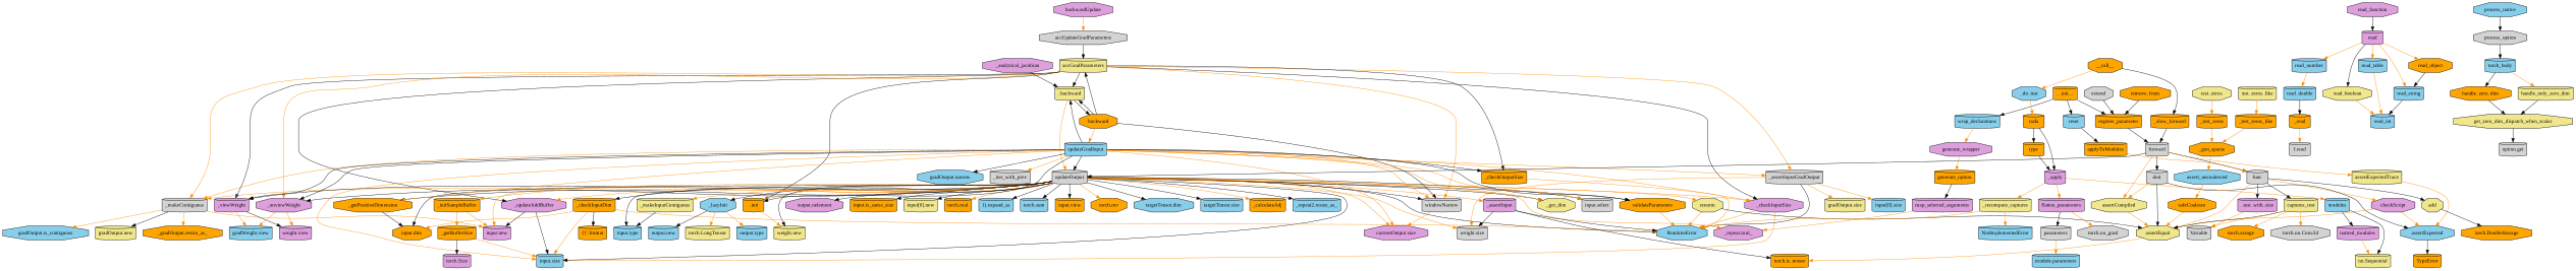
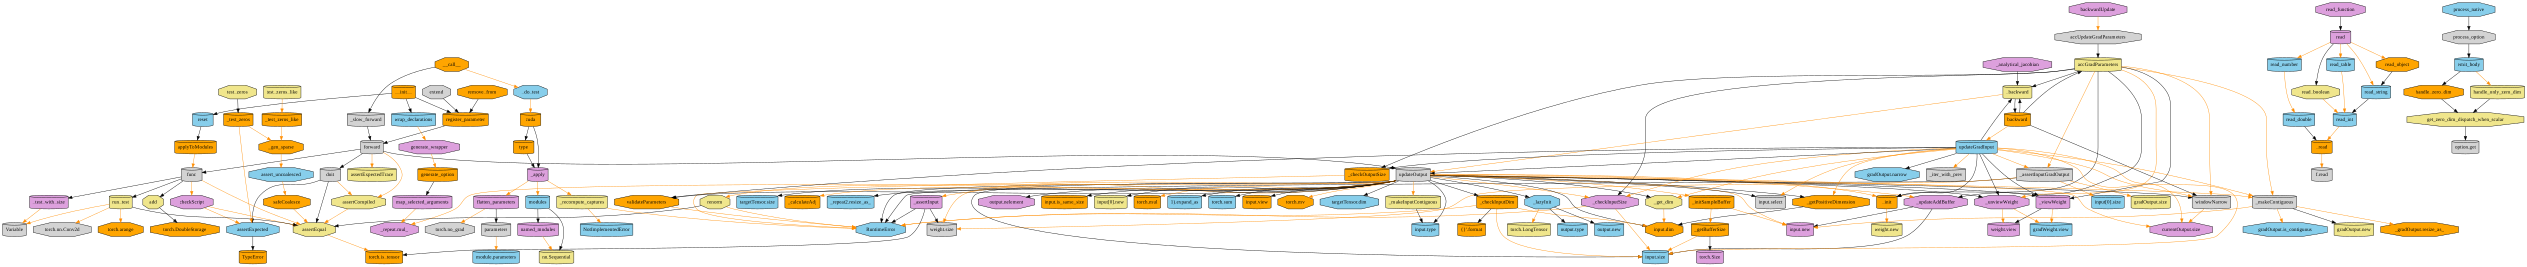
  strict digraph {
    fontname="Liberation Serif"
    node [fillcolor=orange fontname="Liberation Serif" shape=cylinder style=filled]
    edge [color=darkorange fontname="Liberation Serif"]
    accUpdateGradParameters [fillcolor=lightgrey shape=octagon]
    accGradParameters [fillcolor=khaki]
    _backward [fillcolor=khaki]
    windowNarrow [fillcolor=lightgrey]
    _updateAddBuffer [fillcolor=plum shape=octagon]
    _checkInputSize [fillcolor=plum shape=octagon]
    _makeContiguous [fillcolor=lightgrey]
    _viewWeight [fillcolor=plum]
    _unviewWeight [fillcolor=plum shape=octagon]
    _init
    _assertInputGradOutput [fillcolor=lightgrey]
    _checkOutputSize
-   backward [shape=octagon]
+   backward
    updateOutput [fillcolor=lightgrey]
    "currentOutput.size" [fillcolor=plum shape=octagon]
    "input.size" [fillcolor=skyblue]
    "input.new" [fillcolor=plum]
    RuntimeError [fillcolor=skyblue shape=octagon]
    "gradOutput.new" [fillcolor=khaki]
    "_gradOutput.resize_as_" [shape=octagon]
    "gradOutput.is_contiguous" [fillcolor=skyblue shape=octagon]
    "gradWeight.view" [fillcolor=skyblue]
    "weight.view" [fillcolor=plum]
    "weight.new" [fillcolor=khaki]
    "weight.size" [fillcolor=lightgrey]
    "gradOutput.size" [fillcolor=khaki]
    "input[0].size" [fillcolor=skyblue]
    updateGradInput [fillcolor=skyblue]
    _getPositiveDimension [shape=octagon]
    _get_dim [fillcolor=khaki shape=octagon]
    validateParameters [shape=octagon]
    "input.select" [fillcolor=lightgrey]
    _initSampleBuffer
    _checkInputDim
    renorm [fillcolor=khaki shape=octagon]
    "input.dim" [shape=octagon]
    _assertInput [fillcolor=plum]
    _makeInputContiguous [fillcolor=khaki]
    "input.type" [fillcolor=skyblue]
    _lazyInit [fillcolor=skyblue shape=octagon]
    "output.nelement" [fillcolor=plum shape=octagon]
    "input.is_same_size"
    "input[0].new" [fillcolor=khaki]
    "torch.mul"
    "1).expand_as" [fillcolor=skyblue]
    "torch.sum" [fillcolor=skyblue]
    "input.view"
    "torch.mv" [shape=octagon]
    "targetTensor.dim" [fillcolor=skyblue shape=octagon]
    "targetTensor.size" [fillcolor=skyblue]
    _calculateAdj
    "_repeat.mul_" [fillcolor=plum shape=octagon]
    "_repeat2.resize_as_" [fillcolor=skyblue]
    "gradOutput.narrow" [fillcolor=skyblue shape=octagon]
    _iter_with_prev [fillcolor=lightgrey]
    _getBufferSize
    "{}'.format"
    assertEqual [fillcolor=khaki shape=octagon]
    "torch.is_tensor"
    "torch.LongTensor" [fillcolor=khaki]
    "output.type" [fillcolor=skyblue]
    "output.new" [fillcolor=skyblue]
    "torch.Size" [fillcolor=plum]
    __init__
    register_parameter
    reset [fillcolor=skyblue]
    wrap_declarations [fillcolor=skyblue]
    forward [fillcolor=lightgrey]
    applyToModules
    generate_wrapper [fillcolor=plum shape=octagon]
    func [fillcolor=lightgrey]
    doit [fillcolor=lightgrey]
    assertCompiled [fillcolor=khaki shape=octagon]
    assertExpectedTrace [fillcolor=khaki]
    checkScript [fillcolor=plum shape=octagon]
-   run_test [fillcolor=khaki label=captures_test]
+   run_test [fillcolor=khaki]
    _test_with_size [fillcolor=plum]
    add [fillcolor=khaki shape=octagon]
    assertExpected [fillcolor=skyblue shape=octagon]
    Variable [fillcolor=lightgrey]
    "torch.nn.Conv2d" [fillcolor=lightgrey shape=octagon]
    "torch.arange" [shape=octagon]
    "torch.DoubleStorage" [shape=octagon]
    TypeError
    __call__ [shape=octagon]
    _do_test [fillcolor=skyblue shape=octagon]
-   _slow_forward
+   _slow_forward [fillcolor=lightgrey]
    cuda
    type
    _apply [fillcolor=plum]
    _recompute_captures [fillcolor=khaki]
    modules [fillcolor=skyblue]
    flatten_parameters [fillcolor=plum]
    NotImplementedError [fillcolor=skyblue]
    named_modules [fillcolor=plum]
    "nn.Sequential" [fillcolor=khaki]
    parameters [fillcolor=lightgrey]
    "torch.no_grad" [fillcolor=lightgrey shape=octagon]
    "module.parameters" [fillcolor=skyblue]
    extend [fillcolor=lightgrey shape=octagon]
    remove_from [shape=octagon]
    read_function [fillcolor=plum shape=octagon]
    read [fillcolor=plum]
    read_object [shape=octagon]
    read_string [fillcolor=skyblue]
    read_number [fillcolor=skyblue]
    read_boolean [fillcolor=khaki shape=octagon]
    read_table [fillcolor=skyblue]
    read_int [fillcolor=skyblue]
    read_double [fillcolor=skyblue]
    _read
    "f.read" [fillcolor=lightgrey]
    generate_option
    map_selected_arguments [fillcolor=plum]
    process_native [fillcolor=skyblue shape=octagon]
    process_option [fillcolor=lightgrey shape=octagon]
-   emit_body [fillcolor=skyblue label=torch_body]
+   emit_body [fillcolor=skyblue]
    handle_zero_dim [shape=octagon]
    handle_only_zero_dim [fillcolor=khaki]
    get_zero_dim_dispatch_when_scalar [fillcolor=khaki shape=octagon]
    "option.get" [fillcolor=lightgrey]
    _analytical_jacobian [fillcolor=plum shape=octagon]
    test_zeros [fillcolor=khaki shape=octagon]
    _test_zeros
    _gen_sparse [shape=octagon]
    assert_uncoalesced [fillcolor=skyblue shape=octagon]
    safeCoalesce [shape=octagon]
    test_zeros_like [fillcolor=khaki]
    _test_zeros_like
    backwardUpdate [fillcolor=plum shape=octagon]
    accUpdateGradParameters -> accGradParameters [color=black]
    accGradParameters -> _backward [color=black]
    accGradParameters -> windowNarrow
    accGradParameters -> _updateAddBuffer [color=black]
    accGradParameters -> _checkInputSize [color=black]
    accGradParameters -> _makeContiguous
    accGradParameters -> _viewWeight [color=black]
    accGradParameters -> _unviewWeight
    accGradParameters -> _init [color=black]
    accGradParameters -> _assertInputGradOutput
    accGradParameters -> _checkOutputSize [color=black]
    _backward -> backward [color=black]
    _backward -> updateOutput
    windowNarrow -> "currentOutput.size"
    _updateAddBuffer -> "input.size" [color=black]
    _updateAddBuffer -> "input.new" [color=black]
    _checkInputSize -> "input.size"
    _checkInputSize -> RuntimeError
    _makeContiguous -> "input.new"
    _makeContiguous -> "gradOutput.new" [color=black]
    _makeContiguous -> "_gradOutput.resize_as_"
    _makeContiguous -> "gradOutput.is_contiguous"
    _viewWeight -> "gradWeight.view"
    _viewWeight -> "weight.view" [color=black]
    _unviewWeight -> "gradWeight.view"
    _unviewWeight -> "weight.view"
    _init -> "weight.new"
    _assertInputGradOutput -> RuntimeError [color=black]
    _assertInputGradOutput -> "weight.size"
    _assertInputGradOutput -> "gradOutput.size"
    _assertInputGradOutput -> "input[0].size"
    _checkOutputSize -> RuntimeError
    backward -> accGradParameters [color=black]
    backward -> _backward [color=black]
    backward -> windowNarrow [color=black]
    backward -> updateGradInput
    updateOutput -> windowNarrow [color=black]
    updateOutput -> _updateAddBuffer
    updateOutput -> _checkInputSize
    updateOutput -> _makeContiguous
    updateOutput -> _viewWeight [color=black]
    updateOutput -> _unviewWeight [color=black]
    updateOutput -> _init
    updateOutput -> "currentOutput.size"
    updateOutput -> "input.size" [color=black]
    updateOutput -> "input.new"
    updateOutput -> RuntimeError [color=black]
-   updateOutput -> "weight.new" [color=black]
    updateOutput -> "weight.size"
    updateOutput -> _getPositiveDimension [color=black]
    updateOutput -> _get_dim [color=black]
    updateOutput -> validateParameters [color=black]
    updateOutput -> "input.select" [color=black]
    updateOutput -> _initSampleBuffer
    updateOutput -> _checkInputDim [color=black]
    updateOutput -> renorm
    updateOutput -> "input.dim" [color=black]
    updateOutput -> _assertInput
    updateOutput -> _makeInputContiguous
    updateOutput -> "input.type" [color=black]
    updateOutput -> _lazyInit [color=black]
    updateOutput -> "output.nelement" [color=black]
    updateOutput -> "input.is_same_size" [color=black]
    updateOutput -> "input[0].new" [color=black]
    updateOutput -> "torch.mul"
    updateOutput -> "1).expand_as" [color=black]
    updateOutput -> "torch.sum" [color=black]
    updateOutput -> "input.view" [color=black]
    updateOutput -> "torch.mv"
    updateOutput -> "targetTensor.dim" [color=black]
    updateOutput -> "targetTensor.size" [color=black]
    updateOutput -> _calculateAdj
    updateOutput -> "_repeat.mul_"
    updateOutput -> "_repeat2.resize_as_" [color=black]
    updateGradInput -> _backward [color=black]
    updateGradInput -> windowNarrow
    updateGradInput -> _checkInputSize
    updateGradInput -> _makeContiguous
    updateGradInput -> _viewWeight [color=black]
    updateGradInput -> _unviewWeight [color=black]
    updateGradInput -> _init [color=black]
    updateGradInput -> _assertInputGradOutput
    updateGradInput -> _checkOutputSize [color=black]
    updateGradInput -> updateOutput [color=black]
    updateGradInput -> "currentOutput.size"
    updateGradInput -> "input.size"
    updateGradInput -> _getPositiveDimension
    updateGradInput -> _get_dim
    updateGradInput -> validateParameters [color=black]
    updateGradInput -> "input.select"
    updateGradInput -> "gradOutput.narrow" [color=black]
    updateGradInput -> _iter_with_prev
    _getPositiveDimension -> "input.dim" [color=black]
+   _get_dim -> "input.dim"
    validateParameters -> RuntimeError
    _initSampleBuffer -> "input.new"
    _initSampleBuffer -> _getBufferSize
    _checkInputDim -> "input.size"
    _checkInputDim -> RuntimeError
    _checkInputDim -> "input.dim"
    _checkInputDim -> "{}'.format" [color=black]
    renorm -> RuntimeError
    renorm -> assertEqual [color=black]
    _assertInput -> RuntimeError [color=black]
    _assertInput -> "weight.size" [color=black]
    _assertInput -> "torch.is_tensor" [color=black]
    _makeInputContiguous -> "input.type" [color=black]
    _lazyInit -> "torch.LongTensor"
-   _lazyInit -> "output.type"
+   _lazyInit -> "output.type" [color=black]
    _lazyInit -> "output.new" [color=black]
    _getBufferSize -> "input.size"
    _getBufferSize -> "torch.Size" [color=black]
    assertEqual -> "torch.is_tensor"
    __init__ -> register_parameter [color=black]
    __init__ -> reset [color=black]
    __init__ -> wrap_declarations [color=black]
    register_parameter -> forward [color=black]
    reset -> applyToModules [color=black]
    wrap_declarations -> generate_wrapper
    forward -> updateOutput [color=black]
    forward -> func [color=black]
    forward -> doit [color=black]
    forward -> assertCompiled
    forward -> assertExpectedTrace
    applyToModules -> func
    generate_wrapper -> generate_option
    func -> assertEqual
    func -> checkScript
    func -> run_test [color=black]
    func -> _test_with_size [color=black]
    func -> add [color=black]
    doit -> assertEqual [color=black]
    doit -> assertCompiled
    doit -> assertExpected [color=black]
    assertCompiled -> assertEqual
-   assertExpectedTrace -> assertExpected
+   _test_zeros -> assertExpected
    checkScript -> assertEqual
    checkScript -> assertExpected
    run_test -> assertEqual [color=black]
    run_test -> Variable
    run_test -> "torch.nn.Conv2d"
    run_test -> "torch.arange"
    _test_with_size -> Variable
    add -> "torch.DoubleStorage" [color=black]
    assertExpected -> TypeError [color=black]
    __call__ -> _do_test
    __call__ -> _slow_forward [color=black]
    _do_test -> cuda
    _slow_forward -> forward [color=black]
    cuda -> type [color=black]
    cuda -> _apply [color=black]
    type -> _apply [color=black]
    _apply -> _recompute_captures
    _apply -> modules
    _apply -> flatten_parameters
    _recompute_captures -> RuntimeError
    _recompute_captures -> NotImplementedError
    modules -> named_modules [color=black]
    modules -> "nn.Sequential" [color=black]
    flatten_parameters -> parameters [color=black]
    flatten_parameters -> "torch.no_grad"
    named_modules -> "nn.Sequential"
    parameters -> "module.parameters"
    extend -> register_parameter [color=black]
    remove_from -> register_parameter [color=black]
    read_function -> read [color=black]
    read -> read_object
    read -> read_string
    read -> read_number
    read -> read_boolean [color=black]
    read -> read_table
    read_object -> read_string [color=black]
    read_string -> read_int [color=black]
    read_number -> read_double
    read_boolean -> read_int
    read_table -> read_int
+   read_int -> _read
    read_double -> _read [color=black]
    _read -> "f.read"
    generate_option -> map_selected_arguments [color=black]
    map_selected_arguments -> "_repeat.mul_"
    process_native -> process_option [color=black]
    process_option -> emit_body [color=black]
    emit_body -> handle_zero_dim [color=black]
    emit_body -> handle_only_zero_dim
    handle_zero_dim -> get_zero_dim_dispatch_when_scalar [color=black]
    handle_only_zero_dim -> get_zero_dim_dispatch_when_scalar [color=black]
    get_zero_dim_dispatch_when_scalar -> "option.get" [color=black]
    _analytical_jacobian -> _backward [color=black]
-   test_zeros -> _test_zeros
+   test_zeros -> _test_zeros [color=black]
    _test_zeros -> _gen_sparse
    _gen_sparse -> assert_uncoalesced
    assert_uncoalesced -> safeCoalesce
    safeCoalesce -> assertEqual
    test_zeros_like -> _test_zeros_like
    _test_zeros_like -> _gen_sparse
    backwardUpdate -> accUpdateGradParameters
  }
